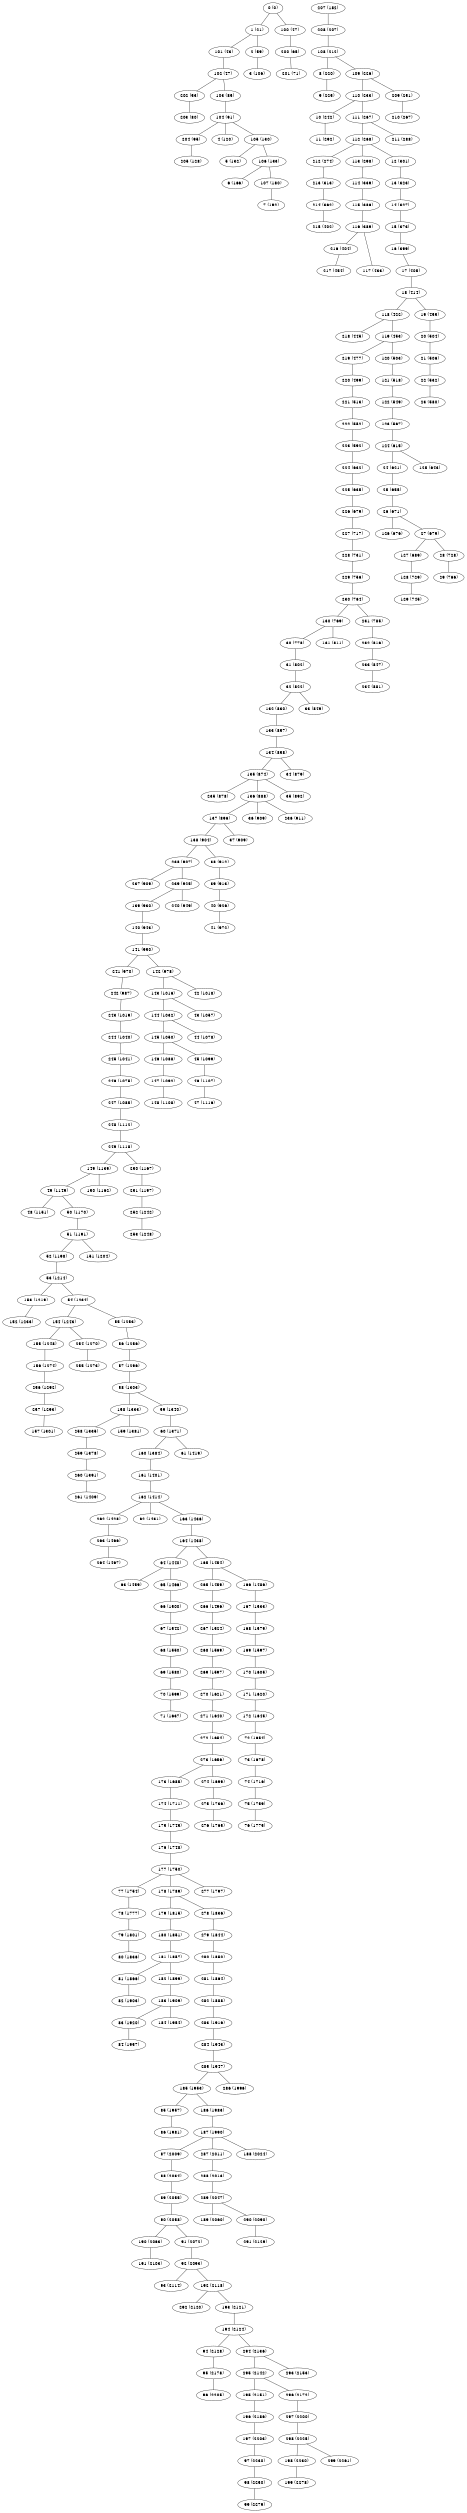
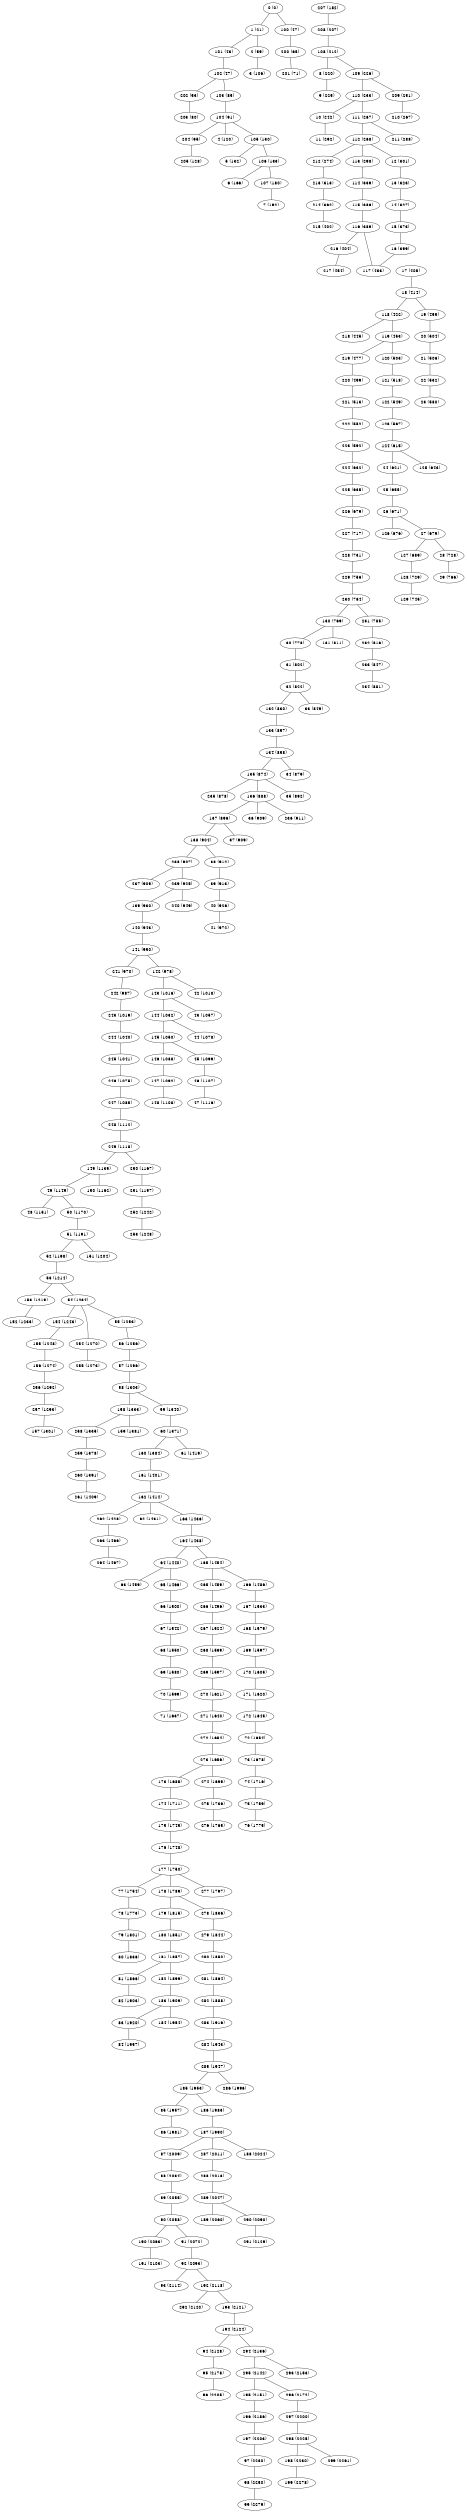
  graph {
    "0 (0)"
    "1 (21)"
    "100 (47)"
    "101 (43)"
    "2 (59)"
    "200 (65)"
    "102 (47)"
    "3 (106)"
    "202 (53)"
    "103 (85)"
    "203 (80)"
    "104 (91)"
    "201 (71)"
    "204 (95)"
    "4 (120)"
    "105 (130)"
    "205 (128)"
    "5 (132)"
    "106 (133)"
    "6 (166)"
    "107 (180)"
    "7 (192)"
    "207 (182)"
    "208 (207)"
    "108 (212)"
    "8 (220)"
    "109 (226)"
    "9 (225)"
    "110 (233)"
    "209 (251)"
    "10 (242)"
    "111 (267)"
    "210 (267)"
    "11 (292)"
    "112 (268)"
    "211 (288)"
    "212 (274)"
    "113 (298)"
    "12 (301)"
    "213 (313)"
    "114 (339)"
    "13 (323)"
    "214 (362)"
    "115 (386)"
    "14 (327)"
    "215 (402)"
    "15 (373)"
    "16 (399)"
    "116 (389)"
    "17 (405)"
    "216 (404)"
    "117 (433)"
    "217 (454)"
    "18 (414)"
    "118 (422)"
    "19 (455)"
    "218 (445)"
    "119 (453)"
    "20 (504)"
    "219 (477)"
    "120 (503)"
    "220 (499)"
    "121 (518)"
    "21 (506)"
    "221 (513)"
    "222 (552)"
    "122 (549)"
    "22 (532)"
    "23 (580)"
    "223 (592)"
    "123 (567)"
    "124 (615)"
    "224 (632)"
    "24 (621)"
    "125 (643)"
    "225 (635)"
    "25 (655)"
    "26 (671)"
    "226 (679)"
    "227 (717)"
    "126 (676)"
    "27 (679)"
    "127 (689)"
    "28 (728)"
    "128 (729)"
    "29 (766)"
    "228 (731)"
    "129 (745)"
    "229 (756)"
    "230 (764)"
    "130 (769)"
    "231 (785)"
    "30 (778)"
    "131 (811)"
    "232 (816)"
    "31 (802)"
    "32 (822)"
    "233 (847)"
    "132 (830)"
    "33 (849)"
    "234 (881)"
    "133 (857)"
    "134 (858)"
    "135 (874)"
    "34 (879)"
    "235 (878)"
    "136 (888)"
    "35 (892)"
    "137 (896)"
    "36 (909)"
    "236 (911)"
    "138 (904)"
    "37 (909)"
    "238 (907)"
    "38 (912)"
    "237 (909)"
    "239 (925)"
    "39 (913)"
    "139 (930)"
    "240 (949)"
    "40 (926)"
    "41 (972)"
    "140 (943)"
    "141 (950)"
    "241 (970)"
    "142 (978)"
    "242 (987)"
    "143 (1016)"
    "42 (1018)"
    "243 (1019)"
    "144 (1032)"
    "43 (1057)"
    "244 (1040)"
    "145 (1050)"
    "44 (1078)"
    "245 (1041)"
    "146 (1088)"
    "45 (1099)"
    "246 (1075)"
    "247 (1085)"
    "147 (1092)"
    "46 (1107)"
    "248 (1112)"
    "249 (1118)"
    "148 (1108)"
    "47 (1116)"
    "149 (1139)"
    "250 (1167)"
    "49 (1149)"
    "150 (1162)"
    "251 (1197)"
    "48 (1151)"
    "50 (1170)"
    "51 (1191)"
    "252 (1242)"
    "52 (1198)"
    "151 (1204)"
    "53 (1214)"
    "253 (1248)"
    "153 (1219)"
    "54 (1234)"
    "152 (1233)"
    "154 (1243)"
    "55 (1253)"
    "155 (1248)"
    "254 (1270)"
    "56 (1256)"
    "156 (1274)"
    "255 (1273)"
    "256 (1292)"
    "57 (1296)"
    "58 (1303)"
    "257 (1293)"
    "157 (1301)"
    "158 (1333)"
    "59 (1340)"
    "258 (1335)"
    "159 (1381)"
    "60 (1371)"
    "259 (1378)"
    "260 (1391)"
    "160 (1384)"
    "61 (1419)"
    "161 (1401)"
    "261 (1409)"
    "162 (1414)"
    "262 (1428)"
    "62 (1431)"
    "163 (1436)"
    "263 (1466)"
    "164 (1438)"
    "264 (1467)"
    "64 (1440)"
    "165 (1454)"
    "63 (1459)"
    "65 (1466)"
    "265 (1459)"
    "166 (1486)"
    "66 (1500)"
    "266 (1496)"
    "167 (1533)"
    "267 (1524)"
    "67 (1542)"
    "168 (1579)"
    "268 (1569)"
    "68 (1550)"
    "269 (1597)"
    "169 (1597)"
    "69 (1580)"
    "70 (1599)"
    "270 (1621)"
    "170 (1605)"
    "71 (1637)"
    "271 (1640)"
    "171 (1620)"
    "172 (1645)"
    "72 (1654)"
    "272 (1654)"
    "273 (1656)"
    "73 (1678)"
    "74 (1716)"
    "173 (1685)"
    "274 (1699)"
    "174 (1711)"
    "275 (1736)"
    "75 (1759)"
    "175 (1745)"
    "276 (1765)"
    "176 (1748)"
    "76 (1775)"
    "177 (1750)"
    "77 (1754)"
    "178 (1789)"
    "277 (1797)"
-   "78 (1773)" [label="78 (1777)"]
+   "78 (1773)"
    "179 (1815)"
    "278 (1836)"
    "79 (1801)"
    "80 (1836)"
    "180 (1851)"
    "279 (1844)"
    "181 (1857)"
    "280 (1850)"
    "281 (1864)"
    "282 (1888)"
    "81 (1866)"
    "182 (1899)"
    "82 (1903)"
    "183 (1909)"
    "283 (1916)"
    "284 (1943)"
    "83 (1920)"
    "184 (1954)"
    "84 (1957)"
    "285 (1947)"
    "185 (1953)"
    "286 (1996)"
    "85 (1957)"
    "186 (1983)"
    "86 (1981)"
    "187 (1990)"
    "87 (2009)"
    "287 (2011)"
    "188 (2024)"
    "88 (2034)"
    "288 (2013)"
    "89 (2055)"
    "289 (2047)"
    "189 (2060)"
    "290 (2090)"
    "90 (2058)"
    "291 (2129)"
    "190 (2063)"
    "91 (2072)"
    "191 (2103)"
    "92 (2093)"
    "93 (2114)"
    "192 (2118)"
    "292 (2120)"
    "193 (2121)"
    "194 (2124)"
    "94 (2128)"
    "294 (2136)"
    "95 (2178)"
    "295 (2142)"
    "293 (2153)"
    "96 (2205)"
    "195 (2151)"
    "296 (2172)"
    "196 (2186)"
    "297 (2200)"
    "197 (2203)"
    "298 (2225)"
    "97 (2230)"
    "198 (2230)"
    "299 (2261)"
    "98 (2250)"
    "199 (2278)"
    "99 (2279)"
    "0 (0)" -- "1 (21)"
    "0 (0)" -- "100 (47)"
    "1 (21)" -- "101 (43)"
    "1 (21)" -- "2 (59)"
    "100 (47)" -- "200 (65)"
    "101 (43)" -- "102 (47)"
    "2 (59)" -- "3 (106)"
    "200 (65)" -- "201 (71)"
    "102 (47)" -- "202 (53)"
    "102 (47)" -- "103 (85)"
    "202 (53)" -- "203 (80)"
    "103 (85)" -- "104 (91)"
    "104 (91)" -- "204 (95)"
    "104 (91)" -- "4 (120)"
    "104 (91)" -- "105 (130)"
    "204 (95)" -- "205 (128)"
    "105 (130)" -- "5 (132)"
    "105 (130)" -- "106 (133)"
    "106 (133)" -- "6 (166)"
    "106 (133)" -- "107 (180)"
    "107 (180)" -- "7 (192)"
    "207 (182)" -- "208 (207)"
    "208 (207)" -- "108 (212)"
    "108 (212)" -- "8 (220)"
    "108 (212)" -- "109 (226)"
    "8 (220)" -- "9 (225)"
    "109 (226)" -- "110 (233)"
    "109 (226)" -- "209 (251)"
    "110 (233)" -- "10 (242)"
    "110 (233)" -- "111 (267)"
    "209 (251)" -- "210 (267)"
    "10 (242)" -- "11 (292)"
    "111 (267)" -- "112 (268)"
    "111 (267)" -- "211 (288)"
    "112 (268)" -- "212 (274)"
    "112 (268)" -- "113 (298)"
    "112 (268)" -- "12 (301)"
    "212 (274)" -- "213 (313)"
    "113 (298)" -- "114 (339)"
    "12 (301)" -- "13 (323)"
    "213 (313)" -- "214 (362)"
    "114 (339)" -- "115 (386)"
    "13 (323)" -- "14 (327)"
    "214 (362)" -- "215 (402)"
    "115 (386)" -- "116 (389)"
    "14 (327)" -- "15 (373)"
    "15 (373)" -- "16 (399)"
-   "16 (399)" -- "17 (405)"
+   "16 (399)" -- "117 (433)"
    "116 (389)" -- "216 (404)"
    "116 (389)" -- "117 (433)"
    "17 (405)" -- "18 (414)"
    "216 (404)" -- "217 (454)"
    "18 (414)" -- "118 (422)"
    "18 (414)" -- "19 (455)"
    "118 (422)" -- "218 (445)"
    "118 (422)" -- "119 (453)"
    "19 (455)" -- "20 (504)"
    "119 (453)" -- "219 (477)"
    "119 (453)" -- "120 (503)"
    "20 (504)" -- "21 (506)"
    "219 (477)" -- "220 (499)"
    "120 (503)" -- "121 (518)"
    "220 (499)" -- "221 (513)"
    "121 (518)" -- "122 (549)"
    "21 (506)" -- "22 (532)"
    "221 (513)" -- "222 (552)"
    "222 (552)" -- "223 (592)"
    "122 (549)" -- "123 (567)"
    "22 (532)" -- "23 (580)"
    "223 (592)" -- "224 (632)"
    "123 (567)" -- "124 (615)"
    "124 (615)" -- "24 (621)"
    "124 (615)" -- "125 (643)"
    "224 (632)" -- "225 (635)"
    "24 (621)" -- "25 (655)"
    "225 (635)" -- "226 (679)"
    "25 (655)" -- "26 (671)"
    "26 (671)" -- "126 (676)"
    "26 (671)" -- "27 (679)"
    "226 (679)" -- "227 (717)"
    "227 (717)" -- "228 (731)"
    "27 (679)" -- "127 (689)"
    "27 (679)" -- "28 (728)"
    "127 (689)" -- "128 (729)"
    "28 (728)" -- "29 (766)"
    "128 (729)" -- "129 (745)"
    "228 (731)" -- "229 (756)"
    "229 (756)" -- "230 (764)"
    "230 (764)" -- "130 (769)"
    "230 (764)" -- "231 (785)"
    "130 (769)" -- "30 (778)"
    "130 (769)" -- "131 (811)"
    "231 (785)" -- "232 (816)"
    "30 (778)" -- "31 (802)"
    "232 (816)" -- "233 (847)"
    "31 (802)" -- "32 (822)"
    "32 (822)" -- "132 (830)"
    "32 (822)" -- "33 (849)"
    "233 (847)" -- "234 (881)"
    "132 (830)" -- "133 (857)"
    "133 (857)" -- "134 (858)"
    "134 (858)" -- "135 (874)"
    "134 (858)" -- "34 (879)"
    "135 (874)" -- "235 (878)"
    "135 (874)" -- "136 (888)"
    "135 (874)" -- "35 (892)"
    "136 (888)" -- "137 (896)"
    "136 (888)" -- "36 (909)"
    "136 (888)" -- "236 (911)"
    "137 (896)" -- "138 (904)"
    "137 (896)" -- "37 (909)"
    "138 (904)" -- "238 (907)"
    "138 (904)" -- "38 (912)"
    "238 (907)" -- "237 (909)"
    "238 (907)" -- "239 (925)"
    "38 (912)" -- "39 (913)"
    "239 (925)" -- "139 (930)"
    "239 (925)" -- "240 (949)"
    "39 (913)" -- "40 (926)"
    "139 (930)" -- "140 (943)"
    "40 (926)" -- "41 (972)"
    "140 (943)" -- "141 (950)"
    "141 (950)" -- "241 (970)"
    "141 (950)" -- "142 (978)"
    "241 (970)" -- "242 (987)"
    "142 (978)" -- "143 (1016)"
    "142 (978)" -- "42 (1018)"
    "242 (987)" -- "243 (1019)"
    "143 (1016)" -- "144 (1032)"
    "143 (1016)" -- "43 (1057)"
    "243 (1019)" -- "244 (1040)"
    "144 (1032)" -- "145 (1050)"
    "144 (1032)" -- "44 (1078)"
    "244 (1040)" -- "245 (1041)"
    "145 (1050)" -- "146 (1088)"
    "145 (1050)" -- "45 (1099)"
    "245 (1041)" -- "246 (1075)"
    "146 (1088)" -- "147 (1092)"
    "45 (1099)" -- "46 (1107)"
    "246 (1075)" -- "247 (1085)"
    "247 (1085)" -- "248 (1112)"
    "147 (1092)" -- "148 (1108)"
    "46 (1107)" -- "47 (1116)"
    "248 (1112)" -- "249 (1118)"
    "249 (1118)" -- "149 (1139)"
    "249 (1118)" -- "250 (1167)"
    "149 (1139)" -- "49 (1149)"
    "149 (1139)" -- "150 (1162)"
    "250 (1167)" -- "251 (1197)"
    "49 (1149)" -- "48 (1151)"
    "49 (1149)" -- "50 (1170)"
    "251 (1197)" -- "252 (1242)"
    "50 (1170)" -- "51 (1191)"
    "51 (1191)" -- "52 (1198)"
    "51 (1191)" -- "151 (1204)"
    "252 (1242)" -- "253 (1248)"
    "52 (1198)" -- "53 (1214)"
    "53 (1214)" -- "153 (1219)"
    "53 (1214)" -- "54 (1234)"
    "153 (1219)" -- "152 (1233)"
    "54 (1234)" -- "154 (1243)"
    "54 (1234)" -- "55 (1253)"
    "154 (1243)" -- "155 (1248)"
-   "154 (1243)" -- "254 (1270)"
+   "54 (1234)" -- "254 (1270)"
    "55 (1253)" -- "56 (1256)"
    "155 (1248)" -- "156 (1274)"
    "254 (1270)" -- "255 (1273)"
    "56 (1256)" -- "57 (1296)"
    "156 (1274)" -- "256 (1292)"
    "256 (1292)" -- "257 (1293)"
    "57 (1296)" -- "58 (1303)"
    "58 (1303)" -- "158 (1333)"
    "58 (1303)" -- "59 (1340)"
    "257 (1293)" -- "157 (1301)"
    "158 (1333)" -- "258 (1335)"
    "158 (1333)" -- "159 (1381)"
    "59 (1340)" -- "60 (1371)"
    "258 (1335)" -- "259 (1378)"
    "60 (1371)" -- "160 (1384)"
    "60 (1371)" -- "61 (1419)"
    "259 (1378)" -- "260 (1391)"
    "260 (1391)" -- "261 (1409)"
    "160 (1384)" -- "161 (1401)"
    "161 (1401)" -- "162 (1414)"
    "162 (1414)" -- "262 (1428)"
    "162 (1414)" -- "62 (1431)"
    "162 (1414)" -- "163 (1436)"
    "262 (1428)" -- "263 (1466)"
    "163 (1436)" -- "164 (1438)"
    "263 (1466)" -- "264 (1467)"
    "164 (1438)" -- "64 (1440)"
    "164 (1438)" -- "165 (1454)"
    "64 (1440)" -- "63 (1459)"
    "64 (1440)" -- "65 (1466)"
    "165 (1454)" -- "265 (1459)"
    "165 (1454)" -- "166 (1486)"
    "65 (1466)" -- "66 (1500)"
    "265 (1459)" -- "266 (1496)"
    "166 (1486)" -- "167 (1533)"
    "66 (1500)" -- "67 (1542)"
    "266 (1496)" -- "267 (1524)"
    "167 (1533)" -- "168 (1579)"
    "267 (1524)" -- "268 (1569)"
    "67 (1542)" -- "68 (1550)"
    "168 (1579)" -- "169 (1597)"
    "268 (1569)" -- "269 (1597)"
    "68 (1550)" -- "69 (1580)"
    "269 (1597)" -- "270 (1621)"
    "169 (1597)" -- "170 (1605)"
    "69 (1580)" -- "70 (1599)"
    "70 (1599)" -- "71 (1637)"
    "270 (1621)" -- "271 (1640)"
    "170 (1605)" -- "171 (1620)"
    "271 (1640)" -- "272 (1654)"
    "171 (1620)" -- "172 (1645)"
    "172 (1645)" -- "72 (1654)"
    "72 (1654)" -- "73 (1678)"
    "272 (1654)" -- "273 (1656)"
    "273 (1656)" -- "173 (1685)"
    "273 (1656)" -- "274 (1699)"
    "73 (1678)" -- "74 (1716)"
    "74 (1716)" -- "75 (1759)"
    "173 (1685)" -- "174 (1711)"
    "274 (1699)" -- "275 (1736)"
    "174 (1711)" -- "175 (1745)"
    "275 (1736)" -- "276 (1765)"
    "75 (1759)" -- "76 (1775)"
    "175 (1745)" -- "176 (1748)"
    "176 (1748)" -- "177 (1750)"
    "177 (1750)" -- "77 (1754)"
    "177 (1750)" -- "178 (1789)"
    "177 (1750)" -- "277 (1797)"
    "77 (1754)" -- "78 (1773)"
    "178 (1789)" -- "179 (1815)"
    "178 (1789)" -- "278 (1836)"
    "78 (1773)" -- "79 (1801)"
    "179 (1815)" -- "180 (1851)"
    "278 (1836)" -- "279 (1844)"
    "79 (1801)" -- "80 (1836)"
    "180 (1851)" -- "181 (1857)"
    "279 (1844)" -- "280 (1850)"
    "181 (1857)" -- "81 (1866)"
    "181 (1857)" -- "182 (1899)"
    "280 (1850)" -- "281 (1864)"
    "281 (1864)" -- "282 (1888)"
    "282 (1888)" -- "283 (1916)"
    "81 (1866)" -- "82 (1903)"
    "182 (1899)" -- "183 (1909)"
    "183 (1909)" -- "83 (1920)"
    "183 (1909)" -- "184 (1954)"
    "283 (1916)" -- "284 (1943)"
    "284 (1943)" -- "285 (1947)"
    "83 (1920)" -- "84 (1957)"
    "285 (1947)" -- "185 (1953)"
    "285 (1947)" -- "286 (1996)"
    "185 (1953)" -- "85 (1957)"
    "185 (1953)" -- "186 (1983)"
    "85 (1957)" -- "86 (1981)"
    "186 (1983)" -- "187 (1990)"
    "187 (1990)" -- "87 (2009)"
    "187 (1990)" -- "287 (2011)"
    "187 (1990)" -- "188 (2024)"
    "87 (2009)" -- "88 (2034)"
    "287 (2011)" -- "288 (2013)"
    "88 (2034)" -- "89 (2055)"
    "288 (2013)" -- "289 (2047)"
    "89 (2055)" -- "90 (2058)"
    "289 (2047)" -- "189 (2060)"
    "289 (2047)" -- "290 (2090)"
    "290 (2090)" -- "291 (2129)"
    "90 (2058)" -- "190 (2063)"
    "90 (2058)" -- "91 (2072)"
    "190 (2063)" -- "191 (2103)"
    "91 (2072)" -- "92 (2093)"
    "92 (2093)" -- "93 (2114)"
    "92 (2093)" -- "192 (2118)"
    "192 (2118)" -- "292 (2120)"
    "192 (2118)" -- "193 (2121)"
    "193 (2121)" -- "194 (2124)"
    "194 (2124)" -- "94 (2128)"
    "194 (2124)" -- "294 (2136)"
    "94 (2128)" -- "95 (2178)"
    "294 (2136)" -- "295 (2142)"
    "294 (2136)" -- "293 (2153)"
    "95 (2178)" -- "96 (2205)"
    "295 (2142)" -- "195 (2151)"
    "295 (2142)" -- "296 (2172)"
    "195 (2151)" -- "196 (2186)"
    "296 (2172)" -- "297 (2200)"
    "196 (2186)" -- "197 (2203)"
    "297 (2200)" -- "298 (2225)"
    "197 (2203)" -- "97 (2230)"
    "298 (2225)" -- "198 (2230)"
    "298 (2225)" -- "299 (2261)"
    "97 (2230)" -- "98 (2250)"
    "198 (2230)" -- "199 (2278)"
    "98 (2250)" -- "99 (2279)"
  }
